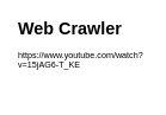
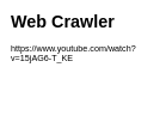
  <mxCell id="0" />
  <mxCell id="1" parent="0" />
- <mxCell id="2" value="&lt;h1&gt;Web Crawler&lt;/h1&gt;&lt;p&gt;https://www.youtube.com/watch?v=15jAG6-T_KE&lt;/p&gt;" style="text;html=1;strokeColor=none;fillColor=none;spacing=5;spacingTop=-20;whiteSpace=wrap;overflow=hidden;rounded=0;" vertex="1" parent="1"><mxGeometry x="20" y="20" width="190" height="120" as="geometry" /></mxCell>
+ <mxCell id="2" value="&lt;h1&gt;Web Crawler&lt;/h1&gt;&lt;p&gt;https://www.youtube.com/watch?v=15jAG6-T_KE&lt;/p&gt;" style="text;html=1;strokeColor=none;fillColor=none;spacing=5;spacingTop=-20;whiteSpace=wrap;overflow=hidden;rounded=0;" vertex="1" parent="1"><mxGeometry x="10" y="10" width="190" height="120" as="geometry" /></mxCell>
